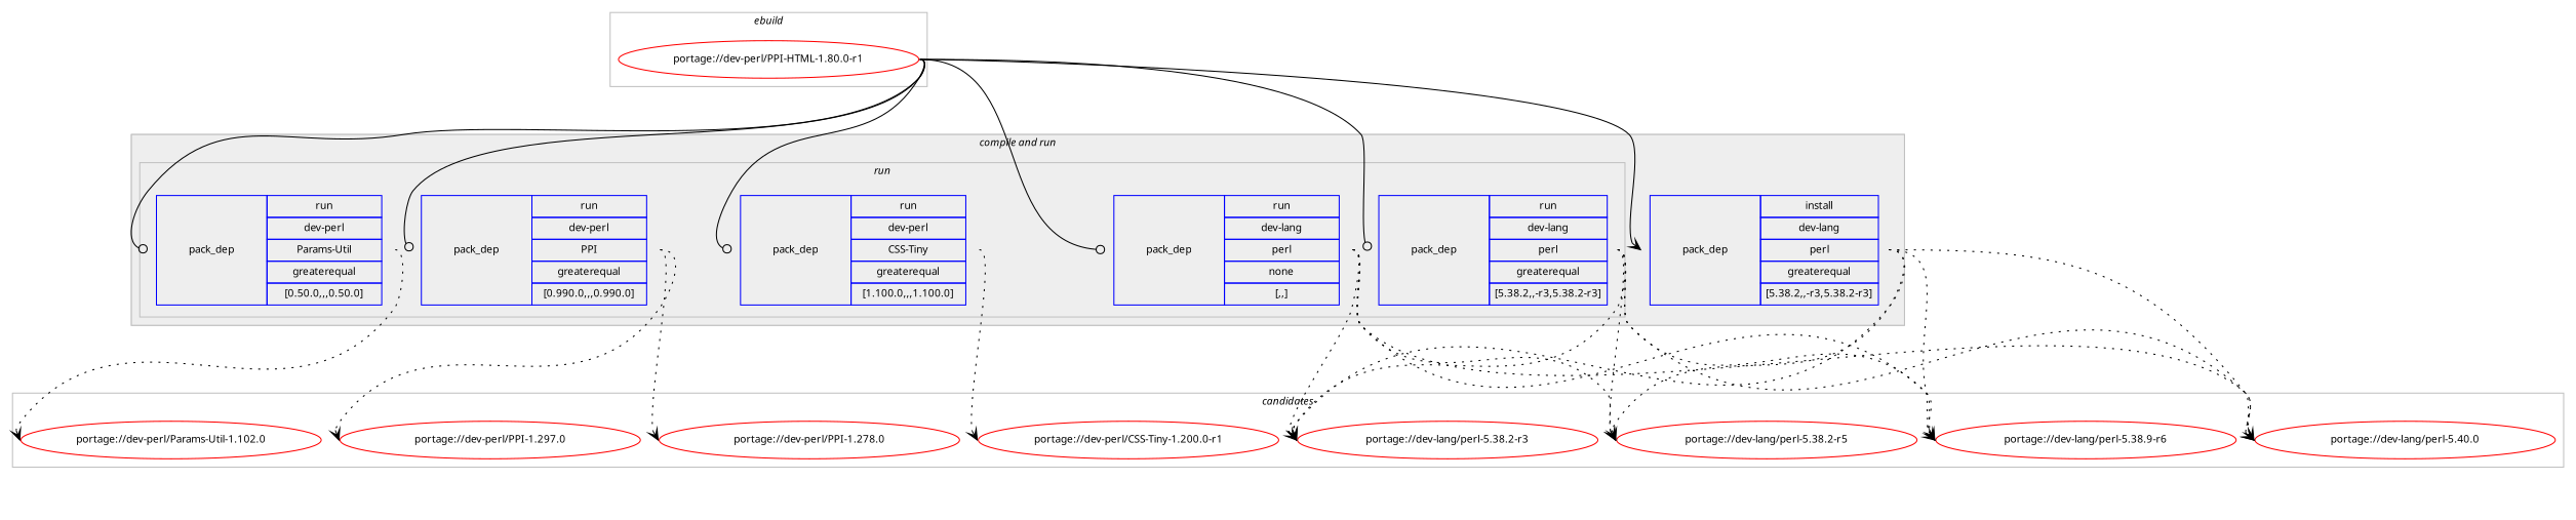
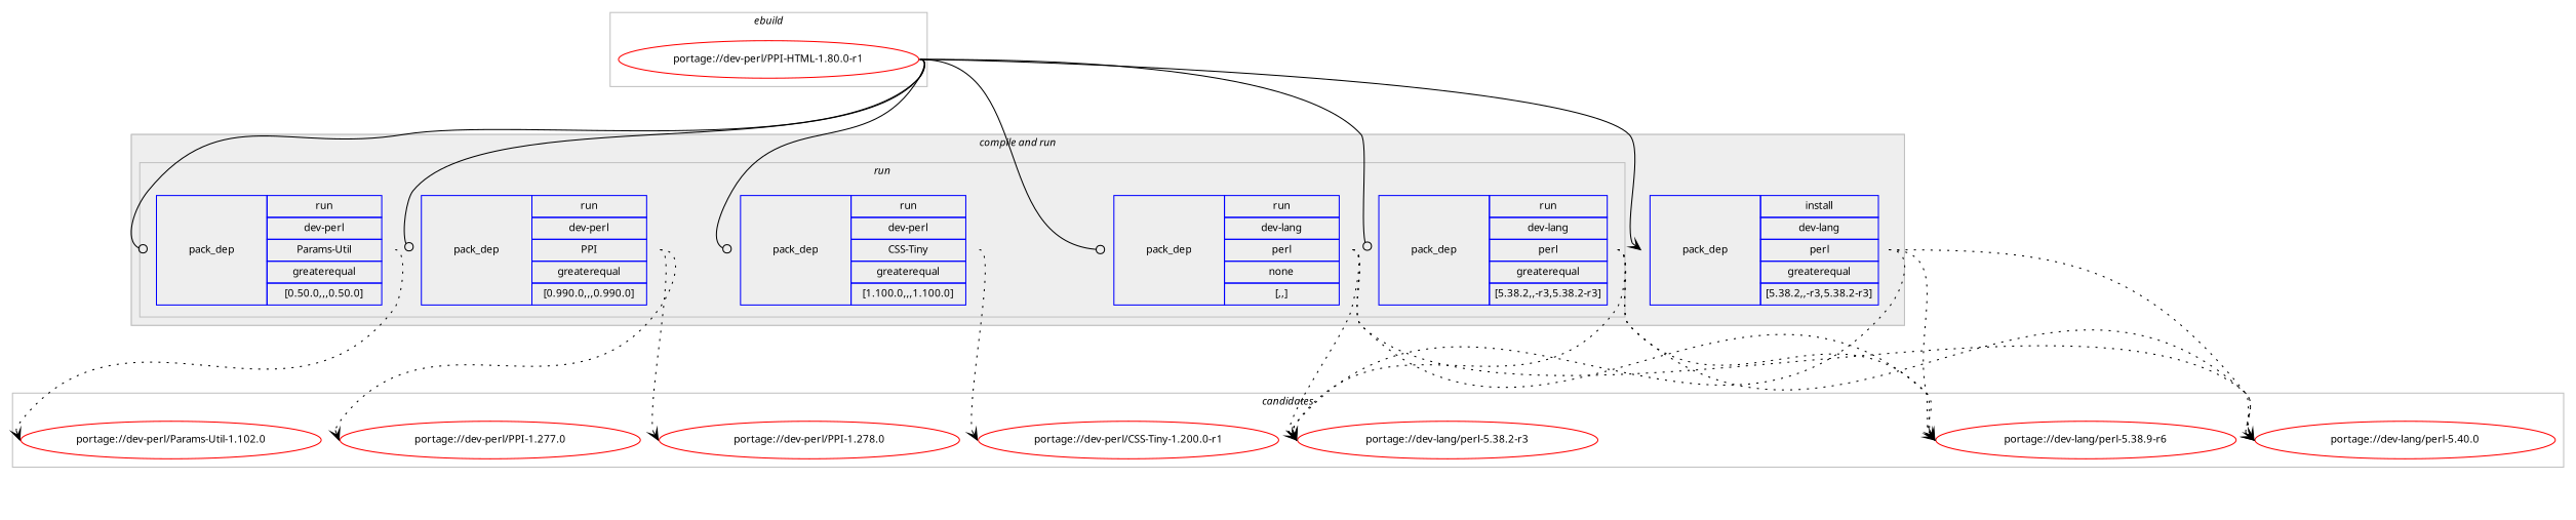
  digraph {
    compound=true
    concentrate=true
    fontname="Noto Sans"
    fontsize=10
    newrank=true
    rankdir=TB
    ranksep=1.5
    node [color=red fontname="Noto Sans" fontsize=10]
    edge [arrowhead=vee fontname="Noto Sans" headport=w style=dotted tailport=e weight=100]
    n1 [label="portage://dev-perl/PPI-HTML-1.80.0-r1" width=4]
    n2 [color=blue label=<<TABLE BORDER="0" CELLBORDER="1" CELLSPACING="0" CELLPADDING="4" WIDTH="220"><TR><TD ROWSPAN="6" CELLPADDING="30">pack_dep</TD></TR><TR><TD WIDTH="110">install</TD></TR><TR><TD>dev-lang</TD></TR><TR><TD>perl</TD></TR><TR><TD>greaterequal</TD></TR><TR><TD>[5.38.2,,-r3,5.38.2-r3]</TD></TR></TABLE>> shape=none]
    n3 [color=blue label=<<TABLE BORDER="0" CELLBORDER="1" CELLSPACING="0" CELLPADDING="4" WIDTH="220"><TR><TD ROWSPAN="6" CELLPADDING="30">pack_dep</TD></TR><TR><TD WIDTH="110">run</TD></TR><TR><TD>dev-lang</TD></TR><TR><TD>perl</TD></TR><TR><TD>greaterequal</TD></TR><TR><TD>[5.38.2,,-r3,5.38.2-r3]</TD></TR></TABLE>> shape=none]
    n4 [color=blue label=<<TABLE BORDER="0" CELLBORDER="1" CELLSPACING="0" CELLPADDING="4" WIDTH="220"><TR><TD ROWSPAN="6" CELLPADDING="30">pack_dep</TD></TR><TR><TD WIDTH="110">run</TD></TR><TR><TD>dev-lang</TD></TR><TR><TD>perl</TD></TR><TR><TD>none</TD></TR><TR><TD>[,,]</TD></TR></TABLE>> shape=none]
    n5 [color=blue label=<<TABLE BORDER="0" CELLBORDER="1" CELLSPACING="0" CELLPADDING="4" WIDTH="220"><TR><TD ROWSPAN="6" CELLPADDING="30">pack_dep</TD></TR><TR><TD WIDTH="110">run</TD></TR><TR><TD>dev-perl</TD></TR><TR><TD>CSS-Tiny</TD></TR><TR><TD>greaterequal</TD></TR><TR><TD>[1.100.0,,,1.100.0]</TD></TR></TABLE>> shape=none]
    n6 [color=blue label=<<TABLE BORDER="0" CELLBORDER="1" CELLSPACING="0" CELLPADDING="4" WIDTH="220"><TR><TD ROWSPAN="6" CELLPADDING="30">pack_dep</TD></TR><TR><TD WIDTH="110">run</TD></TR><TR><TD>dev-perl</TD></TR><TR><TD>PPI</TD></TR><TR><TD>greaterequal</TD></TR><TR><TD>[0.990.0,,,0.990.0]</TD></TR></TABLE>> shape=none]
    n7 [color=blue label=<<TABLE BORDER="0" CELLBORDER="1" CELLSPACING="0" CELLPADDING="4" WIDTH="220"><TR><TD ROWSPAN="6" CELLPADDING="30">pack_dep</TD></TR><TR><TD WIDTH="110">run</TD></TR><TR><TD>dev-perl</TD></TR><TR><TD>Params-Util</TD></TR><TR><TD>greaterequal</TD></TR><TR><TD>[0.50.0,,,0.50.0]</TD></TR></TABLE>> shape=none]
    n8 [label="portage://dev-lang/perl-5.40.0" width=4]
    n9 [label="portage://dev-lang/perl-5.38.9-r6" width=4]
-   n10 [label="portage://dev-lang/perl-5.38.2-r5" width=4]
    n11 [label="portage://dev-lang/perl-5.38.2-r3" width=4]
    n12 [label="portage://dev-perl/CSS-Tiny-1.200.0-r1" width=4]
    n13 [label="portage://dev-perl/PPI-1.278.0" width=4]
-   n14 [label="portage://dev-perl/PPI-1.297.0" width=4]
+   n14 [label="portage://dev-perl/PPI-1.277.0" width=4]
    n15 [label="portage://dev-perl/Params-Util-1.102.0" width=4]
    subgraph cluster_1 {
      color=gray
      label=<<i>ebuild</i>>
      n1
    }
    subgraph cluster_2 {
      color=gray
      label=<<i>dependencies</i>>
      subgraph cluster_3 {
        color=gray
        fillcolor="#eeeeee"
        label=<<i>compile</i>>
        style=filled
        subgraph sub_4 {
          color=gray
          fillcolor="#eeeeee"
          label=<<i>compile</i>>
          style=filled
          n2
        }
      }
      subgraph cluster_5 {
        color=gray
        fillcolor="#eeeeee"
        label=<<i>compile and run</i>>
        style=filled
      }
      subgraph cluster_6 {
        color=gray
        fillcolor="#eeeeee"
        label=<<i>run</i>>
        style=filled
        subgraph sub_7 {
          color=gray
          fillcolor="#eeeeee"
          label=<<i>run</i>>
          style=filled
          n3
        }
        subgraph sub_8 {
          color=gray
          fillcolor="#eeeeee"
          label=<<i>run</i>>
          style=filled
          n4
        }
        subgraph sub_9 {
          color=gray
          fillcolor="#eeeeee"
          label=<<i>run</i>>
          style=filled
          n5
        }
        subgraph sub_10 {
          color=gray
          fillcolor="#eeeeee"
          label=<<i>run</i>>
          style=filled
          n6
        }
        subgraph sub_11 {
          color=gray
          fillcolor="#eeeeee"
          label=<<i>run</i>>
          style=filled
          n7
        }
      }
    }
    subgraph cluster_12 {
      color=gray
      label=<<i>candidates</i>>
      rank=same
      subgraph sub_13 {
        color=black
        label=<<i>candidates</i>>
        nodesep=1
        rank=same
        n8
        n9
-       n10
        n11
      }
      subgraph sub_14 {
        color=black
        label=<<i>candidates</i>>
        nodesep=1
        rank=same
        n8
        n9
-       n10
        n11
      }
      subgraph sub_15 {
        color=black
        label=<<i>candidates</i>>
        nodesep=1
        rank=same
        n8
        n9
-       n10
        n11
      }
      subgraph sub_16 {
        color=black
        label=<<i>candidates</i>>
        nodesep=1
        rank=same
        n12
      }
      subgraph sub_17 {
        color=black
        label=<<i>candidates</i>>
        nodesep=1
        rank=same
        n13
        n14
      }
      subgraph sub_18 {
        color=black
        label=<<i>candidates</i>>
        nodesep=1
        rank=same
        n15
      }
    }
    n1 -> n2 [style=solid weight=20]
    n1 -> n3 [arrowhead=odot style=solid weight=20]
    n1 -> n4 [arrowhead=odot style=solid weight=20]
    n1 -> n5 [arrowhead=odot style=solid weight=20]
    n1 -> n6 [arrowhead=odot style=solid weight=20]
    n1 -> n7 [arrowhead=odot style=solid weight=20]
    n2 -> n8
    n2 -> n9
-   n2 -> n10
    n2 -> n11
    n3 -> n8
    n3 -> n9
-   n3 -> n10
    n3 -> n11
    n4 -> n8
    n4 -> n9
-   n4 -> n10
    n4 -> n11
    n5 -> n12
    n6 -> n13
    n6 -> n14
    n7 -> n15
  }
